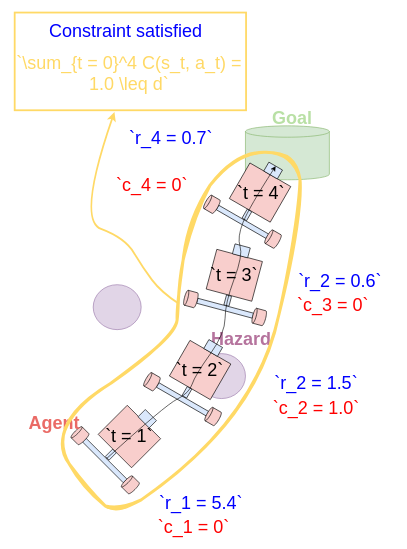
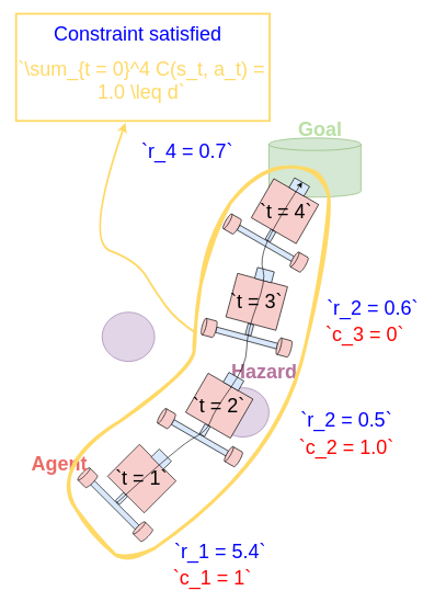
  <mxCell id="0" />
  <mxCell id="1" parent="0" />
  <mxCell id="2" value="`\sum_{t = 0}^4 C(s_t, a_t) = 1.0 \leq d`" style="text;html=1;align=center;verticalAlign=middle;whiteSpace=wrap;rounded=0;fontSize=30;fontColor=#FFD966;" vertex="1" parent="1"><mxGeometry x="20" y="56" width="390" height="130" as="geometry" /></mxCell>
  <mxCell id="3" value="" style="group;rotation=-135;" parent="1" vertex="1" connectable="0"><mxGeometry x="135.004" y="674.003" width="166.996" height="120" as="geometry" /></mxCell>
  <mxCell id="4" value="" style="rounded=0;whiteSpace=wrap;html=1;fillColor=#f8cecc;strokeColor=default;rotation=-135;" parent="3" vertex="1"><mxGeometry x="41" y="19" width="78.75" height="68.571" as="geometry" /></mxCell>
  <mxCell id="5" value="" style="rounded=0;whiteSpace=wrap;html=1;fillColor=#dae8fc;strokeColor=default;rotation=-135;" parent="3" vertex="1"><mxGeometry x="97" y="15" width="26.25" height="17.143" as="geometry" /></mxCell>
  <mxCell id="6" value="" style="rounded=0;whiteSpace=wrap;html=1;fillColor=#dae8fc;strokeColor=default;rotation=-135;" parent="3" vertex="1"><mxGeometry x="45" y="75" width="8.75" height="17.143" as="geometry" /></mxCell>
  <mxCell id="7" value="" style="rounded=0;whiteSpace=wrap;html=1;fillColor=#dae8fc;strokeColor=default;rotation=-135;" parent="3" vertex="1"><mxGeometry x="-9" y="89" width="96.25" height="8.571" as="geometry" /></mxCell>
  <mxCell id="8" value="" style="shape=cylinder3;whiteSpace=wrap;html=1;boundedLbl=1;backgroundOutline=1;size=2.875;direction=south;fillColor=#f8cecc;strokeColor=default;rotation=-135;" parent="3" vertex="1"><mxGeometry x="-13" y="39" width="21.875" height="25.714" as="geometry" /></mxCell>
  <mxCell id="9" value="" style="shape=cylinder3;whiteSpace=wrap;html=1;boundedLbl=1;backgroundOutline=1;size=2.875;direction=south;fillColor=#f8cecc;strokeColor=default;rotation=-135;" parent="3" vertex="1"><mxGeometry x="71" y="121" width="21.875" height="25.714" as="geometry" /></mxCell>
  <mxCell id="10" value="&lt;span style=&quot;font-weight: 400;&quot;&gt;&lt;font style=&quot;color: rgb(0, 0, 0);&quot;&gt;`t = 1`&lt;/font&gt;&lt;/span&gt;" style="text;html=1;align=center;verticalAlign=middle;whiteSpace=wrap;rounded=0;fontSize=30;fontColor=#B9E0A5;fontStyle=1" parent="3" vertex="1"><mxGeometry x="-9.624" y="36.857" width="180" height="30" as="geometry" /></mxCell>
  <mxCell id="11" value="" style="ellipse;whiteSpace=wrap;html=1;fillColor=#e1d5e7;strokeColor=#9673a6;" parent="1" vertex="1"><mxGeometry x="329" y="589" width="80" height="75" as="geometry" /></mxCell>
  <mxCell id="12" value="" style="shape=cylinder3;whiteSpace=wrap;html=1;boundedLbl=1;backgroundOutline=1;size=9.481;fillColor=#d5e8d4;strokeColor=#82b366;" parent="1" vertex="1"><mxGeometry x="409" y="209" width="140" height="90" as="geometry" /></mxCell>
  <mxCell id="13" value="Goal" style="text;html=1;align=center;verticalAlign=middle;whiteSpace=wrap;rounded=0;fontSize=30;fontColor=#B9E0A5;fontStyle=1" parent="1" vertex="1"><mxGeometry x="449" y="169" width="76" height="53" as="geometry" /></mxCell>
  <mxCell id="14" value="&lt;font style=&quot;color: rgb(234, 107, 102);&quot;&gt;Agent&lt;/font&gt;" style="text;html=1;align=center;verticalAlign=middle;whiteSpace=wrap;rounded=0;fontSize=30;fontColor=#B9E0A5;fontStyle=1" parent="1" vertex="1"><mxGeometry x="45" y="689" width="90" height="30" as="geometry" /></mxCell>
  <mxCell id="15" value="&lt;font style=&quot;color: rgb(181, 115, 157);&quot;&gt;Hazard&lt;/font&gt;" style="text;html=1;align=center;verticalAlign=middle;whiteSpace=wrap;rounded=0;fontSize=30;fontColor=#B9E0A5;fontStyle=1" parent="1" vertex="1"><mxGeometry x="349" y="549" width="106" height="30" as="geometry" /></mxCell>
  <mxCell id="16" value="" style="ellipse;whiteSpace=wrap;html=1;fillColor=#e1d5e7;strokeColor=#9673a6;" parent="1" vertex="1"><mxGeometry x="155" y="474" width="80" height="75" as="geometry" /></mxCell>
  <mxCell id="17" value="" style="group;rotation=-150;opacity=23;" parent="1" vertex="1" connectable="0"><mxGeometry x="254.996" y="565.002" width="168.374" height="120" as="geometry" /></mxCell>
  <mxCell id="18" value="" style="rounded=0;whiteSpace=wrap;html=1;fillColor=#f8cecc;strokeColor=default;rotation=-150;" parent="17" vertex="1"><mxGeometry x="39" y="17" width="78.75" height="68.571" as="geometry" /></mxCell>
  <mxCell id="19" value="" style="rounded=0;whiteSpace=wrap;html=1;fillColor=#dae8fc;strokeColor=default;rotation=-150;" parent="17" vertex="1"><mxGeometry x="87" y="6" width="26.25" height="17.143" as="geometry" /></mxCell>
  <mxCell id="20" value="" style="rounded=0;whiteSpace=wrap;html=1;fillColor=#dae8fc;strokeColor=default;rotation=-150;" parent="17" vertex="1"><mxGeometry x="52" y="80" width="8.75" height="17.143" as="geometry" /></mxCell>
  <mxCell id="21" value="" style="rounded=0;whiteSpace=wrap;html=1;fillColor=#dae8fc;strokeColor=default;rotation=-150;" parent="17" vertex="1"><mxGeometry x="1" y="96" width="96.25" height="8.571" as="geometry" /></mxCell>
  <mxCell id="22" value="" style="shape=cylinder3;whiteSpace=wrap;html=1;boundedLbl=1;backgroundOutline=1;size=2.875;direction=south;fillColor=#f8cecc;strokeColor=default;rotation=-150;" parent="17" vertex="1"><mxGeometry x="-13" y="58" width="21.875" height="25.714" as="geometry" /></mxCell>
  <mxCell id="23" value="" style="shape=cylinder3;whiteSpace=wrap;html=1;boundedLbl=1;backgroundOutline=1;size=2.875;direction=south;fillColor=#f8cecc;strokeColor=default;rotation=-150;" parent="17" vertex="1"><mxGeometry x="89" y="116" width="21.875" height="25.714" as="geometry" /></mxCell>
  <mxCell id="24" value="&lt;span style=&quot;font-weight: 400;&quot;&gt;&lt;font style=&quot;color: rgb(0, 0, 0);&quot;&gt;`t = 2`&lt;/font&gt;&lt;/span&gt;" style="text;html=1;align=center;verticalAlign=middle;whiteSpace=wrap;rounded=0;fontSize=30;fontColor=#B9E0A5;fontStyle=1" parent="17" vertex="1"><mxGeometry x="-11.626" y="36.288" width="180" height="30" as="geometry" /></mxCell>
  <mxCell id="25" value="" style="group;rotation=-165;opacity=23;" parent="1" vertex="1" connectable="0"><mxGeometry x="315.002" y="409.002" width="165.378" height="120" as="geometry" /></mxCell>
  <mxCell id="26" value="" style="rounded=0;whiteSpace=wrap;html=1;fillColor=#f8cecc;strokeColor=default;rotation=-165;" parent="25" vertex="1"><mxGeometry x="36" y="15" width="78.75" height="68.571" as="geometry" /></mxCell>
  <mxCell id="27" value="" style="rounded=0;whiteSpace=wrap;html=1;fillColor=#dae8fc;strokeColor=default;rotation=-165;" parent="25" vertex="1"><mxGeometry x="74" width="26.25" height="17.143" as="geometry" /></mxCell>
  <mxCell id="28" value="" style="rounded=0;whiteSpace=wrap;html=1;fillColor=#dae8fc;strokeColor=default;rotation=-165;" parent="25" vertex="1"><mxGeometry x="60" y="83" width="8.75" height="17.143" as="geometry" /></mxCell>
  <mxCell id="29" value="" style="rounded=0;whiteSpace=wrap;html=1;fillColor=#dae8fc;strokeColor=default;rotation=-165;" parent="25" vertex="1"><mxGeometry x="12" y="100" width="96.25" height="8.571" as="geometry" /></mxCell>
  <mxCell id="30" value="" style="shape=cylinder3;whiteSpace=wrap;html=1;boundedLbl=1;backgroundOutline=1;size=2.875;direction=south;fillColor=#f8cecc;strokeColor=default;rotation=-165;" parent="25" vertex="1"><mxGeometry x="-8" y="76" width="21.875" height="25.714" as="geometry" /></mxCell>
  <mxCell id="31" value="" style="shape=cylinder3;whiteSpace=wrap;html=1;boundedLbl=1;backgroundOutline=1;size=2.875;direction=south;fillColor=#f8cecc;strokeColor=default;rotation=-165;" parent="25" vertex="1"><mxGeometry x="106" y="106" width="21.875" height="25.714" as="geometry" /></mxCell>
  <mxCell id="32" value="&lt;span style=&quot;font-weight: 400;&quot;&gt;&lt;font style=&quot;color: rgb(0, 0, 0);&quot;&gt;`t = 3`&lt;/font&gt;&lt;/span&gt;" style="text;html=1;align=center;verticalAlign=middle;whiteSpace=wrap;rounded=0;fontSize=30;fontColor=#B9E0A5;fontStyle=1" parent="25" vertex="1"><mxGeometry x="-14.622" y="34.288" width="180" height="30" as="geometry" /></mxCell>
  <mxCell id="33" value="" style="group;rotation=-150;opacity=23;" parent="1" vertex="1" connectable="0"><mxGeometry x="355.004" y="269.003" width="169.996" height="120" as="geometry" /></mxCell>
  <mxCell id="34" value="" style="rounded=0;whiteSpace=wrap;html=1;fillColor=#f8cecc;strokeColor=default;rotation=-150;" parent="33" vertex="1"><mxGeometry x="39" y="17" width="78.75" height="68.571" as="geometry" /></mxCell>
  <mxCell id="35" value="" style="rounded=0;whiteSpace=wrap;html=1;fillColor=#dae8fc;strokeColor=default;rotation=-150;" parent="33" vertex="1"><mxGeometry x="87" y="6" width="26.25" height="17.143" as="geometry" /></mxCell>
  <mxCell id="36" value="" style="rounded=0;whiteSpace=wrap;html=1;fillColor=#dae8fc;strokeColor=default;rotation=-150;" parent="33" vertex="1"><mxGeometry x="52" y="80" width="8.75" height="17.143" as="geometry" /></mxCell>
  <mxCell id="37" value="" style="rounded=0;whiteSpace=wrap;html=1;fillColor=#dae8fc;strokeColor=default;rotation=-150;" parent="33" vertex="1"><mxGeometry x="1" y="96" width="96.25" height="8.571" as="geometry" /></mxCell>
  <mxCell id="38" value="" style="shape=cylinder3;whiteSpace=wrap;html=1;boundedLbl=1;backgroundOutline=1;size=2.875;direction=south;fillColor=#f8cecc;strokeColor=default;rotation=-150;" parent="33" vertex="1"><mxGeometry x="-13" y="58" width="21.875" height="25.714" as="geometry" /></mxCell>
  <mxCell id="39" value="" style="shape=cylinder3;whiteSpace=wrap;html=1;boundedLbl=1;backgroundOutline=1;size=2.875;direction=south;fillColor=#f8cecc;strokeColor=default;rotation=-150;" parent="33" vertex="1"><mxGeometry x="89" y="116" width="21.875" height="25.714" as="geometry" /></mxCell>
  <mxCell id="40" value="&lt;span style=&quot;font-weight: 400;&quot;&gt;&lt;font style=&quot;color: rgb(0, 0, 0);&quot;&gt;`t = 4`&lt;/font&gt;&lt;/span&gt;" style="text;html=1;align=center;verticalAlign=middle;whiteSpace=wrap;rounded=0;fontSize=30;fontColor=#B9E0A5;fontStyle=1" parent="33" vertex="1"><mxGeometry x="-10.004" y="36.287" width="180" height="30" as="geometry" /></mxCell>
  <mxCell id="41" style="edgeStyle=orthogonalEdgeStyle;rounded=0;orthogonalLoop=1;jettySize=auto;html=1;exitX=0.5;exitY=1;exitDx=0;exitDy=0;" parent="1" edge="1"><mxGeometry relative="1" as="geometry"><mxPoint x="265" y="439" as="sourcePoint" /><mxPoint x="265" y="439" as="targetPoint" /></mxGeometry></mxCell>
  <mxCell id="42" value="" style="curved=1;endArrow=classic;html=1;rounded=0;exitX=0.5;exitY=1;exitDx=0;exitDy=0;entryX=0.5;entryY=1;entryDx=0;entryDy=0;" parent="1" source="7" target="35" edge="1"><mxGeometry width="50" height="50" relative="1" as="geometry"><mxPoint x="125" y="535" as="sourcePoint" /><mxPoint x="175" y="485" as="targetPoint" /><Array as="points"><mxPoint x="275" y="675" /><mxPoint x="315" y="655" /><mxPoint x="325" y="625" /><mxPoint x="375" y="555" /><mxPoint x="375" y="505" /><mxPoint x="405" y="425" /><mxPoint x="395" y="395" /><mxPoint x="415" y="345" /></Array></mxGeometry></mxCell>
  <mxCell id="43" value="&lt;font style=&quot;font-weight: normal; color: rgb(0, 0, 255);&quot;&gt;`r_1 = 5.4`&lt;/font&gt;" style="text;html=1;align=center;verticalAlign=middle;whiteSpace=wrap;rounded=0;fontSize=30;fontColor=#B9E0A5;fontStyle=1" parent="1" vertex="1"><mxGeometry x="245" y="823" width="180" height="30" as="geometry" /></mxCell>
- <mxCell id="44" value="&lt;font style=&quot;font-weight: normal; color: rgb(255, 0, 0);&quot;&gt;`c_1 = 0`&lt;/font&gt;" style="text;html=1;align=center;verticalAlign=middle;whiteSpace=wrap;rounded=0;fontSize=30;fontColor=#B9E0A5;fontStyle=1" parent="1" vertex="1"><mxGeometry x="233" y="863" width="180" height="30" as="geometry" /></mxCell>
- <mxCell id="45" value="&lt;font style=&quot;font-weight: normal; color: rgb(0, 0, 255);&quot;&gt;`r_2 = 1.5`&lt;/font&gt;" style="text;html=1;align=center;verticalAlign=middle;whiteSpace=wrap;rounded=0;fontSize=30;fontColor=#B9E0A5;fontStyle=1" parent="1" vertex="1"><mxGeometry x="437" y="623" width="180" height="30" as="geometry" /></mxCell>
+ <mxCell id="44" value="&lt;font style=&quot;font-weight: normal; color: rgb(255, 0, 0);&quot;&gt;`c_1 = 1`&lt;/font&gt;" style="text;html=1;align=center;verticalAlign=middle;whiteSpace=wrap;rounded=0;fontSize=30;fontColor=#B9E0A5;fontStyle=1" parent="1" vertex="1"><mxGeometry x="233" y="863" width="180" height="30" as="geometry" /></mxCell>
+ <mxCell id="45" value="&lt;font style=&quot;font-weight: normal; color: rgb(0, 0, 255);&quot;&gt;`r_2 = 0.5`&lt;/font&gt;" style="text;html=1;align=center;verticalAlign=middle;whiteSpace=wrap;rounded=0;fontSize=30;fontColor=#B9E0A5;fontStyle=1" parent="1" vertex="1"><mxGeometry x="437" y="623" width="180" height="30" as="geometry" /></mxCell>
  <mxCell id="46" value="&lt;font style=&quot;font-weight: normal; color: rgb(255, 0, 0);&quot;&gt;`c_2 = 1.0`&lt;/font&gt;" style="text;html=1;align=center;verticalAlign=middle;whiteSpace=wrap;rounded=0;fontSize=30;fontColor=#B9E0A5;fontStyle=1" parent="1" vertex="1"><mxGeometry x="437" y="664" width="180" height="30" as="geometry" /></mxCell>
  <mxCell id="47" value="&lt;font style=&quot;font-weight: normal; color: rgb(0, 0, 255);&quot;&gt;`r_2 = 0.6`&lt;/font&gt;" style="text;html=1;align=center;verticalAlign=middle;whiteSpace=wrap;rounded=0;fontSize=30;fontColor=#B9E0A5;fontStyle=1" parent="1" vertex="1"><mxGeometry x="477" y="453" width="180" height="30" as="geometry" /></mxCell>
  <mxCell id="48" value="&lt;font style=&quot;font-weight: normal; color: rgb(255, 0, 0);&quot;&gt;`c_3 = 0`&lt;/font&gt;" style="text;html=1;align=center;verticalAlign=middle;whiteSpace=wrap;rounded=0;fontSize=30;fontColor=#B9E0A5;fontStyle=1" parent="1" vertex="1"><mxGeometry x="465" y="493" width="180" height="30" as="geometry" /></mxCell>
  <mxCell id="49" value="&lt;font style=&quot;font-weight: normal; color: rgb(0, 0, 255);&quot;&gt;`r_4 = 0.7`&lt;/font&gt;" style="text;html=1;align=center;verticalAlign=middle;whiteSpace=wrap;rounded=0;fontSize=30;fontColor=#B9E0A5;fontStyle=1" parent="1" vertex="1"><mxGeometry x="195" y="213" width="180" height="30" as="geometry" /></mxCell>
- <mxCell id="50" value="&lt;font style=&quot;font-weight: normal; color: rgb(255, 0, 0);&quot;&gt;`c_4 = 0`&lt;/font&gt;" style="text;html=1;align=center;verticalAlign=middle;whiteSpace=wrap;rounded=0;fontSize=30;fontColor=#B9E0A5;fontStyle=1" parent="1" vertex="1"><mxGeometry x="163" y="293" width="180" height="30" as="geometry" /></mxCell>
  <mxCell id="51" value="" style="curved=1;endArrow=none;html=1;rounded=0;endFill=0;fillColor=#fff2cc;strokeColor=#FFD966;sketch=1;curveFitting=1;jiggle=2;flowAnimation=0;strokeWidth=5;" parent="1" edge="1"><mxGeometry width="50" height="50" relative="1" as="geometry"><mxPoint x="235" y="833" as="sourcePoint" /><mxPoint x="235" y="833" as="targetPoint" /><Array as="points"><mxPoint x="195" y="853" /><mxPoint x="155" y="833" /><mxPoint x="75" y="713" /><mxPoint x="295" y="563" /><mxPoint x="295" y="503" /><mxPoint x="315" y="363" /><mxPoint x="385" y="253" /><mxPoint x="495" y="253" /><mxPoint x="505" y="343" /><mxPoint x="425" y="703" /></Array></mxGeometry></mxCell>
  <mxCell id="52" value="" style="curved=1;endArrow=classic;html=1;rounded=0;fillColor=#fff2cc;strokeColor=#FFD966;strokeWidth=3;" edge="1" parent="1"><mxGeometry width="50" height="50" relative="1" as="geometry"><mxPoint x="298" y="506" as="sourcePoint" /><mxPoint x="190.449" y="186" as="targetPoint" /><Array as="points"><mxPoint x="268" y="486" /><mxPoint x="238" y="446" /><mxPoint x="208" y="396" /><mxPoint x="128" y="366" /></Array></mxGeometry></mxCell>
  <mxCell id="53" value="Constraint satisfied" style="text;html=1;align=center;verticalAlign=middle;whiteSpace=wrap;rounded=0;fontSize=30;fontColor=#0000FF;" vertex="1" parent="1"><mxGeometry x="80" y="36" width="259" height="30" as="geometry" /></mxCell>
  <mxCell id="54" value="" style="rounded=0;whiteSpace=wrap;html=1;fillColor=none;strokeColor=#FFD966;strokeWidth=3;" vertex="1" parent="1"><mxGeometry x="24" y="20" width="386" height="163" as="geometry" /></mxCell>
